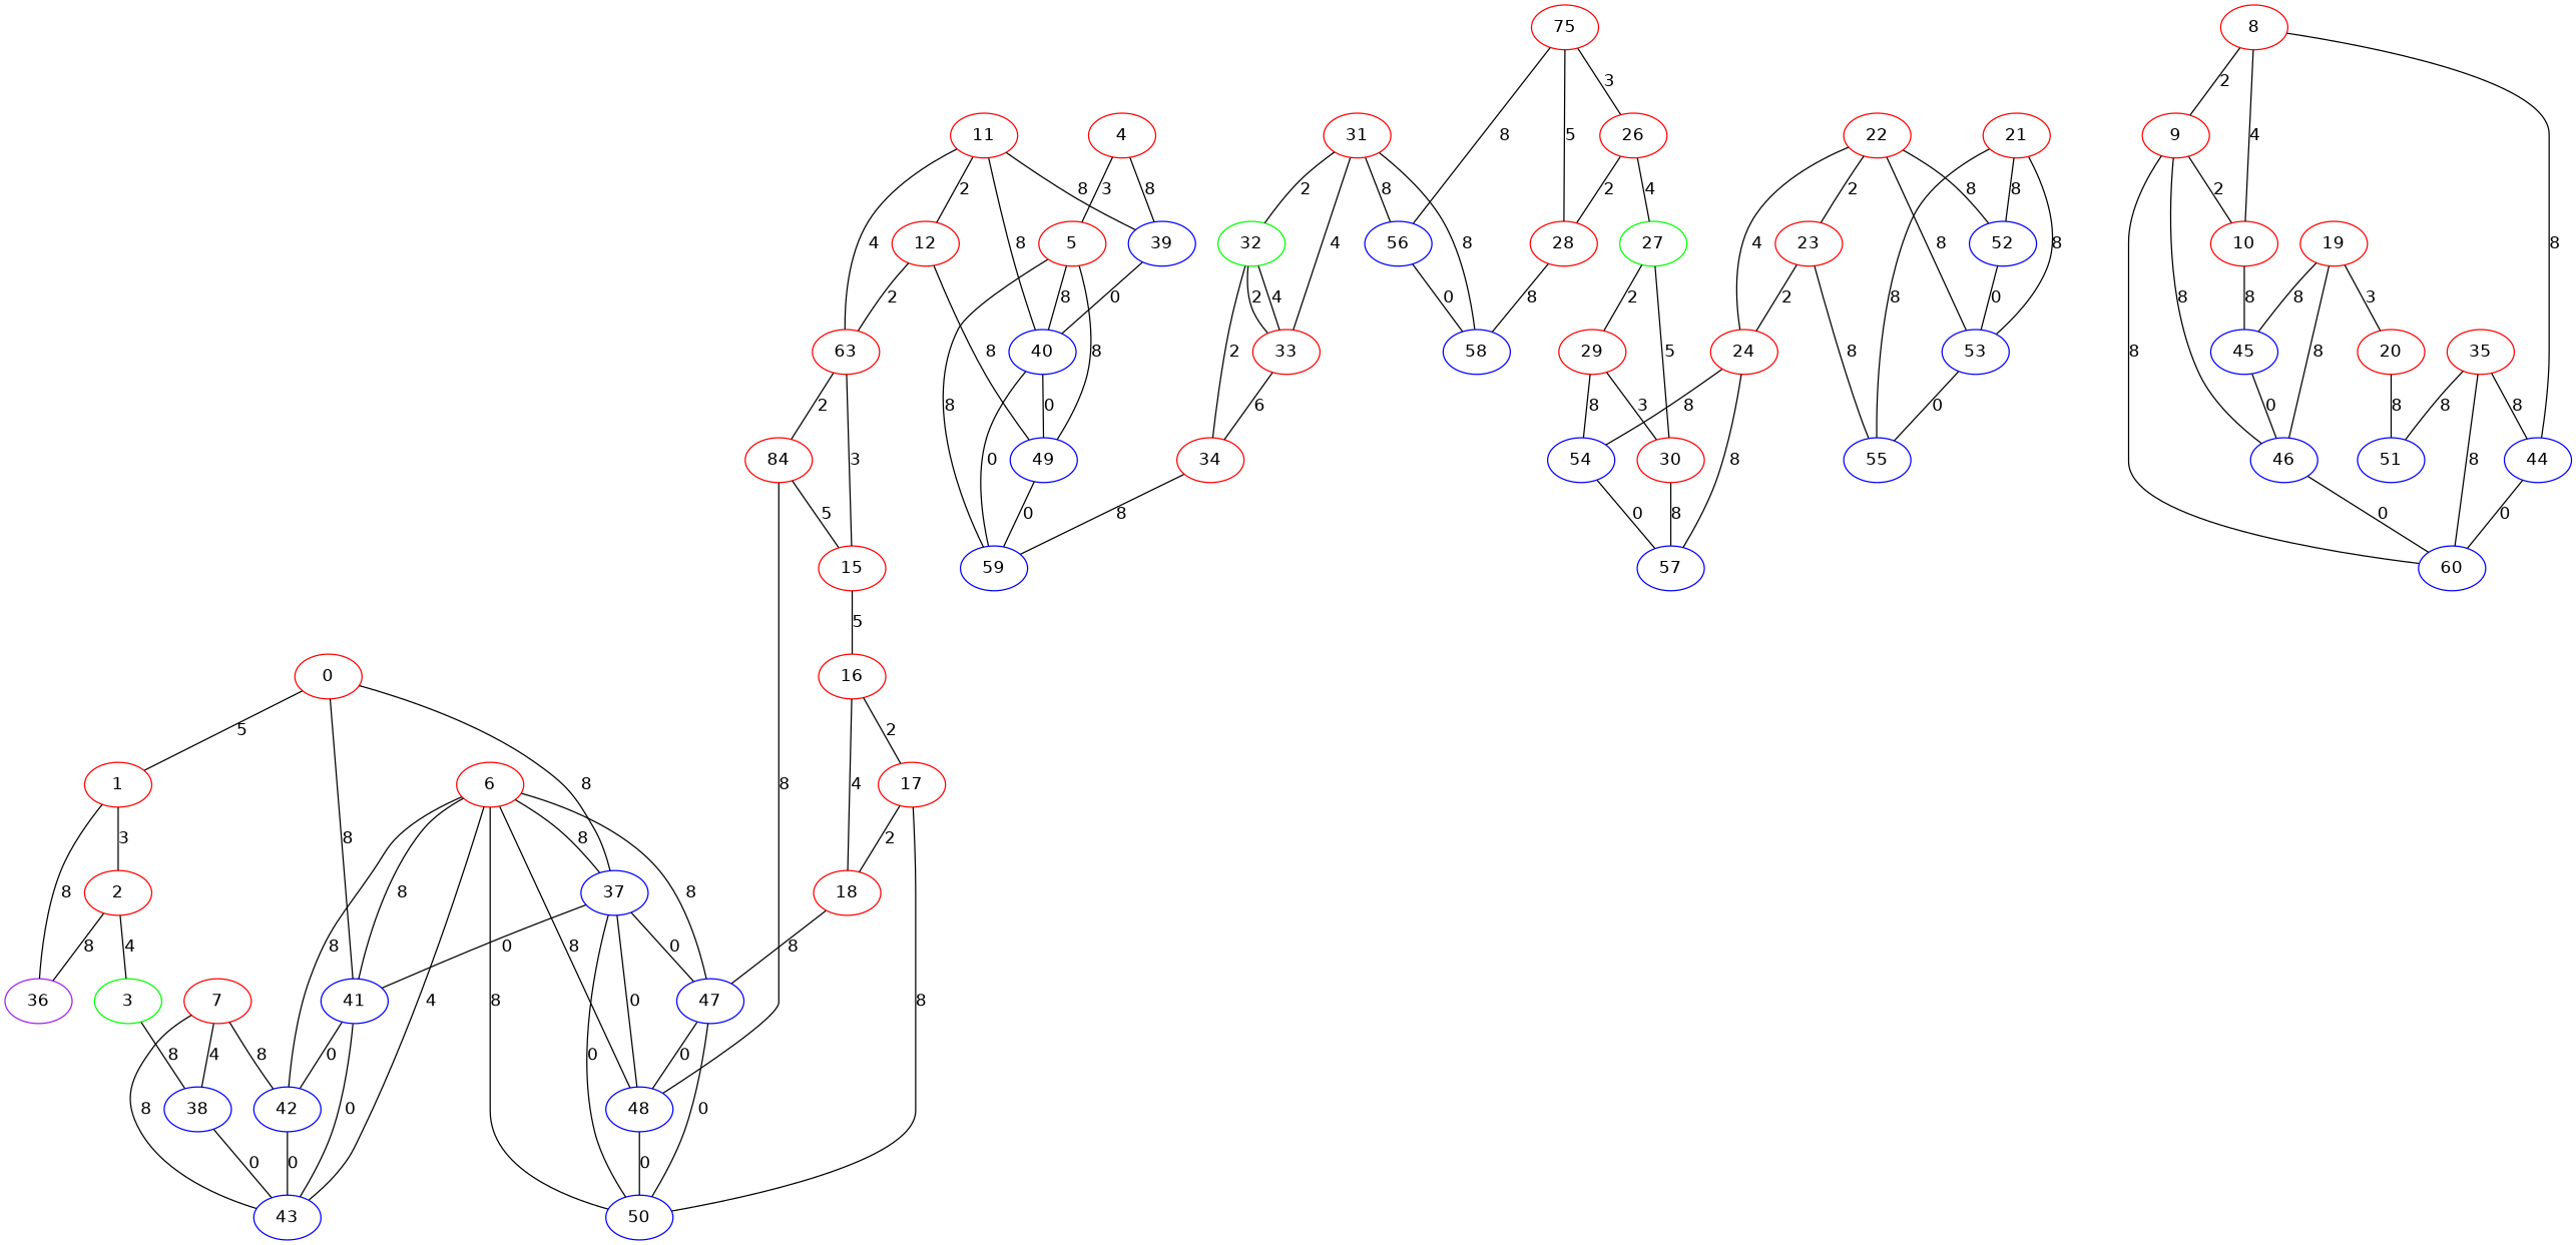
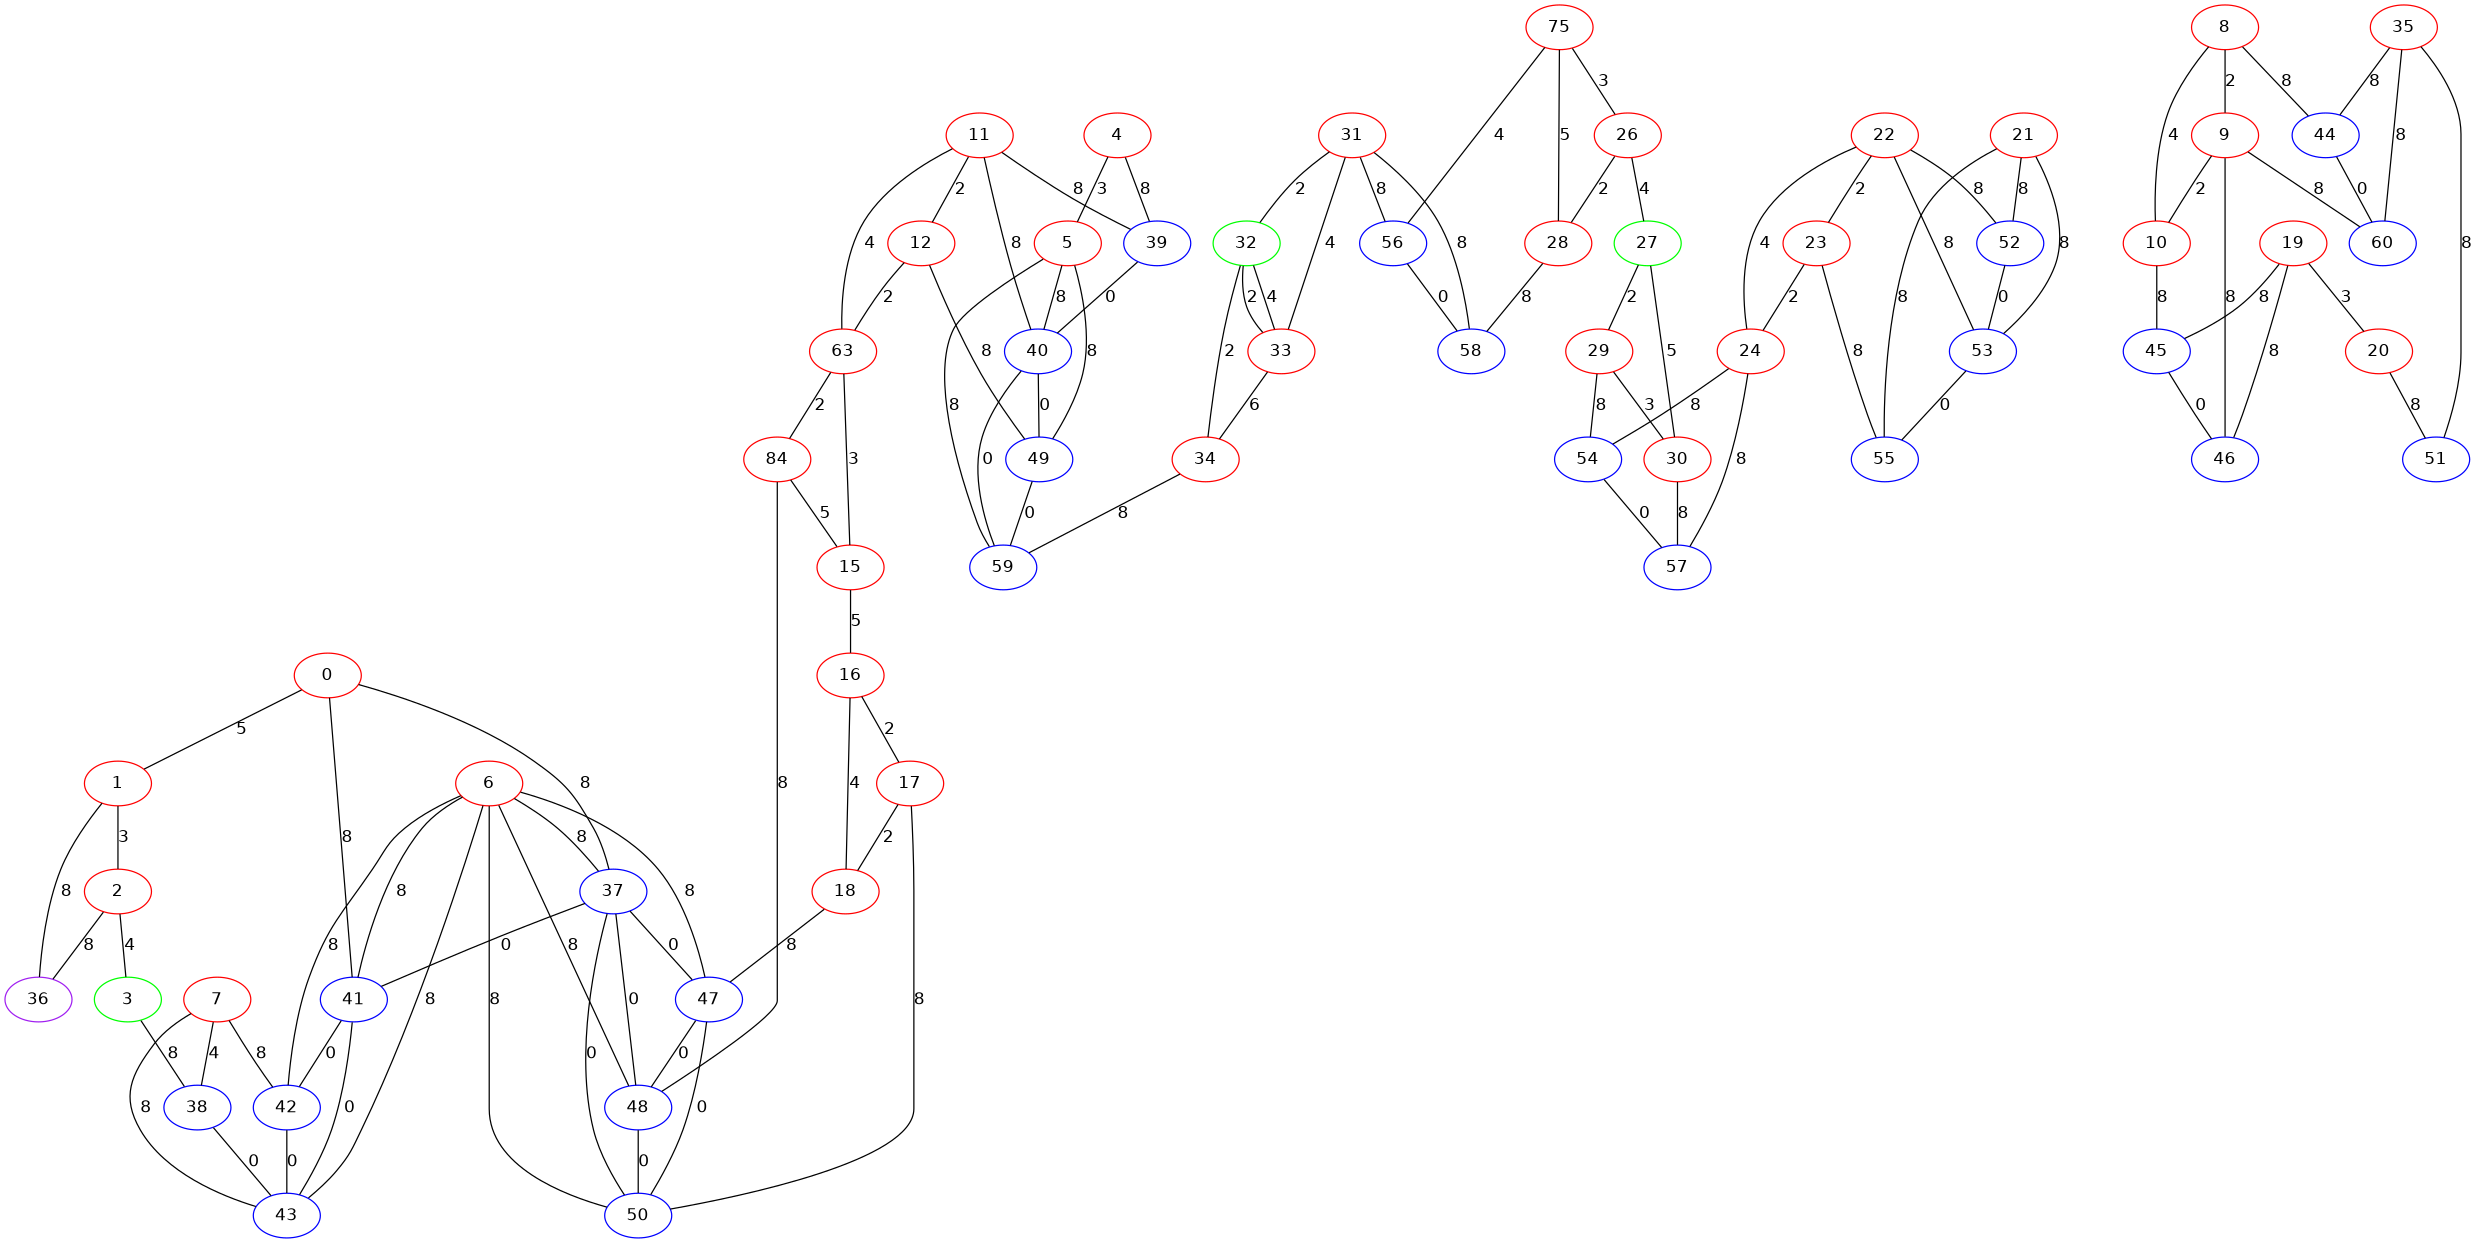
  graph {
    fontname="DejaVu Sans"
    node [color=red fontname="DejaVu Sans" weight=1]
    edge [fontname="DejaVu Sans"]
    0
    1
    37 [color=blue weight=3]
    41 [color=blue weight=3]
    2
    36 [color=purple weight=4]
    47 [color=blue weight=3]
    48 [color=blue weight=3]
    50 [color=blue weight=3]
    42 [color=blue weight=3]
    43 [color=blue weight=3]
    3 [color=green weight=2]
    38 [color=blue weight=3]
    4
    5
    39 [color=blue weight=3]
    40 [color=blue weight=3]
    49 [color=blue weight=3]
    59 [color=blue weight=3]
    6
    7
    8
    9
    10
    44 [color=blue weight=3]
    46 [color=blue weight=3]
    60 [color=blue weight=3]
    45 [color=blue weight=3]
    11
    12
    n31 [label=63]
    n32 [label=84]
    15
    16
    17
    18
    19
    20
    51 [color=blue weight=3]
    52 [color=blue weight=3]
    21
    53 [color=blue weight=3]
    55 [color=blue weight=3]
    22
    23
    24
    54 [color=blue weight=3]
    57 [color=blue weight=3]
    n49 [label=75]
    26
    28
    56 [color=blue weight=3]
    27 [color=green weight=2]
    58 [color=blue weight=3]
    29
    30
    31
    32 [color=green weight=2]
    33
    34
    35
    0 -- 1 [label=5]
    0 -- 37 [label=8]
    0 -- 41 [label=8]
    1 -- 2 [label=3]
    1 -- 36 [label=8]
    37 -- 41 [label=0]
    37 -- 47 [label=0]
    37 -- 48 [label=0]
    37 -- 50 [label=0]
    41 -- 42 [label=0]
    41 -- 43 [label=0]
    2 -- 36 [label=8]
    2 -- 3 [label=4]
    47 -- 48 [label=0]
    47 -- 50 [label=0]
    48 -- 50 [label=0]
    42 -- 43 [label=0]
    3 -- 38 [label=8]
    38 -- 43 [label=0]
    4 -- 5 [label=3]
    4 -- 39 [label=8]
    5 -- 40 [label=8]
    5 -- 49 [label=8]
    5 -- 59 [label=8]
    39 -- 40 [label=0]
    40 -- 49 [label=0]
    40 -- 59 [label=0]
    49 -- 59 [label=0]
    6 -- 37 [label=8]
    6 -- 41 [label=8]
    6 -- 47 [label=8]
    6 -- 48 [label=8]
    6 -- 50 [label=8]
    6 -- 42 [label=8]
-   6 -- 43 [label=4]
+   6 -- 43 [label=8]
    7 -- 42 [label=8]
    7 -- 43 [label=8]
    7 -- 38 [label=4]
    8 -- 9 [label=2]
    8 -- 10 [label=4]
    8 -- 44 [label=8]
    9 -- 10 [label=2]
    9 -- 46 [label=8]
    9 -- 60 [label=8]
    10 -- 45 [label=8]
    44 -- 60 [label=0]
-   46 -- 60 [label=0]
    45 -- 46 [label=0]
    11 -- 39 [label=8]
    11 -- 40 [label=8]
    11 -- 12 [label=2]
    11 -- n31 [label=4]
    12 -- 49 [label=8]
    12 -- n31 [label=2]
    n31 -- n32 [label=2]
    n31 -- 15 [label=3]
    n32 -- 48 [label=8]
    n32 -- 15 [label=5]
    15 -- 16 [label=5]
    16 -- 17 [label=2]
    16 -- 18 [label=4]
    17 -- 50 [label=8]
    17 -- 18 [label=2]
    18 -- 47 [label=8]
    19 -- 46 [label=8]
    19 -- 45 [label=8]
    19 -- 20 [label=3]
    20 -- 51 [label=8]
    52 -- 53 [label=0]
    21 -- 52 [label=8]
    21 -- 53 [label=8]
    21 -- 55 [label=8]
    53 -- 55 [label=0]
    22 -- 52 [label=8]
    22 -- 53 [label=8]
    22 -- 23 [label=2]
    22 -- 24 [label=4]
    23 -- 55 [label=8]
    23 -- 24 [label=2]
    24 -- 54 [label=8]
    24 -- 57 [label=8]
    54 -- 57 [label=0]
    n49 -- 26 [label=3]
    n49 -- 28 [label=5]
-   n49 -- 56 [label=8]
+   n49 -- 56 [label=4]
    26 -- 28 [label=2]
    26 -- 27 [label=4]
    28 -- 58 [label=8]
    56 -- 58 [label=0]
    27 -- 29 [label=2]
    27 -- 30 [label=5]
    29 -- 54 [label=8]
    29 -- 30 [label=3]
    30 -- 57 [label=8]
    31 -- 56 [label=8]
    31 -- 58 [label=8]
    31 -- 32 [label=2]
    31 -- 33 [label=4]
    32 -- 33 [label=4]
    32 -- 33 [label=2]
    32 -- 34 [label=2]
    33 -- 34 [label=6]
    34 -- 59 [label=8]
    35 -- 44 [label=8]
    35 -- 60 [label=8]
    35 -- 51 [label=8]
  }
